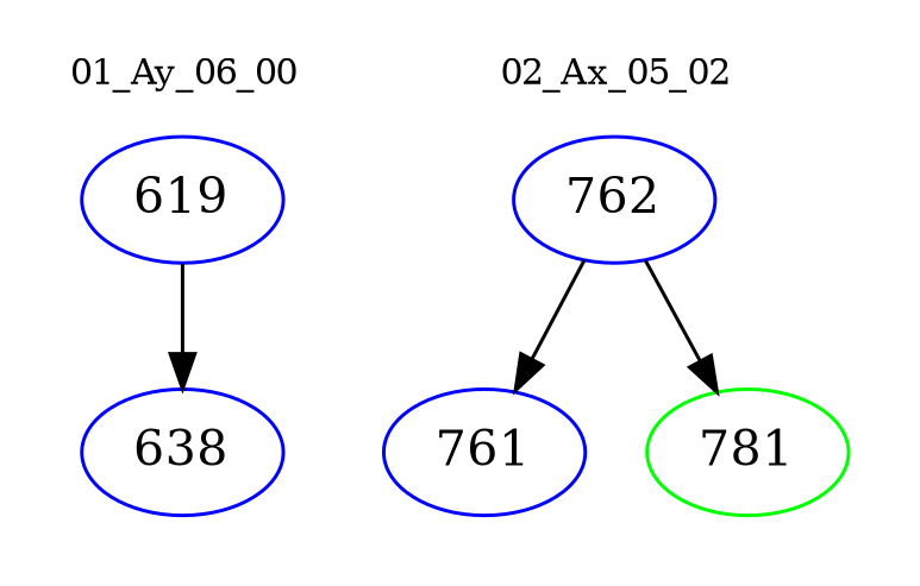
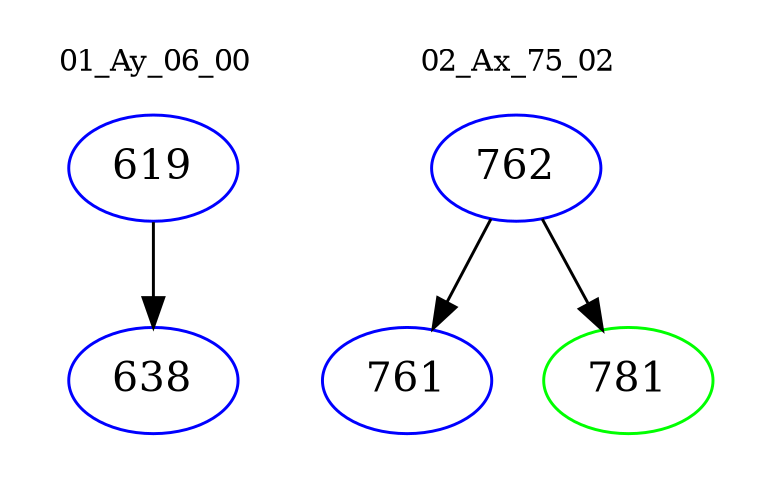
  digraph {
    node [color=blue]
    edge [color=black]
    n1 [label=619]
    n2 [label=638]
    n3 [label=762]
    n4 [label=761]
    n5 [color=green label=781]
    subgraph cluster_1 {
      color=white
      fontsize=10
      label="01_Ay_06_00"
      n1
      n2
    }
    subgraph cluster_2 {
      color=white
      fontsize=10
-     label="02_Ax_05_02"
+     label="02_Ax_75_02"
      n3
      n4
      n5
    }
    n1 -> n2
    n3 -> n4
    n3 -> n5
  }
